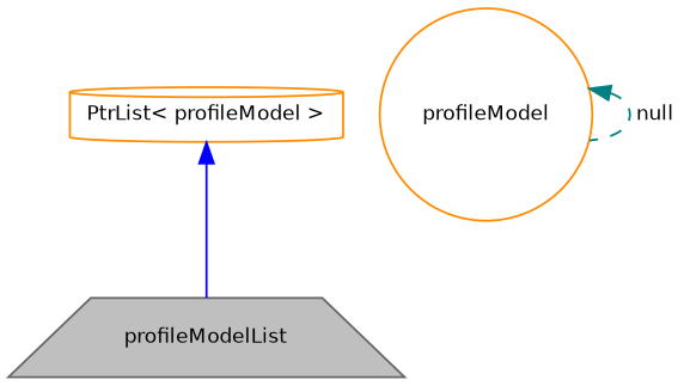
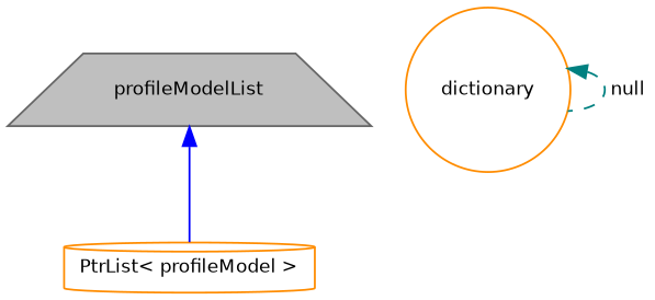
  digraph {
    node [color=darkorange fontname=Helvetica fontsize=10]
    edge [dir=back fontname=Helvetica fontsize=10 labelfontname=Helvetica labelfontsize=10]
    n1 [color=gray40 fillcolor=grey75 fontcolor=black height=0.2 label=profileModelList shape=trapezium style=filled width=0.4]
    n2 [height=0.2 label="PtrList\< profileModel \>" shape=cylinder width=0.4]
-   n3 [height=0.2 label=profileModel shape=circle width=0.4]
-   n2 -> n1 [color=blue style=solid]
+   n3 [height=0.2 label=dictionary shape=circle width=0.4]
+   n1 -> n2 [color=blue style=solid]
    n3 -> n3 [color=teal label=" null" style=dashed]
  }
